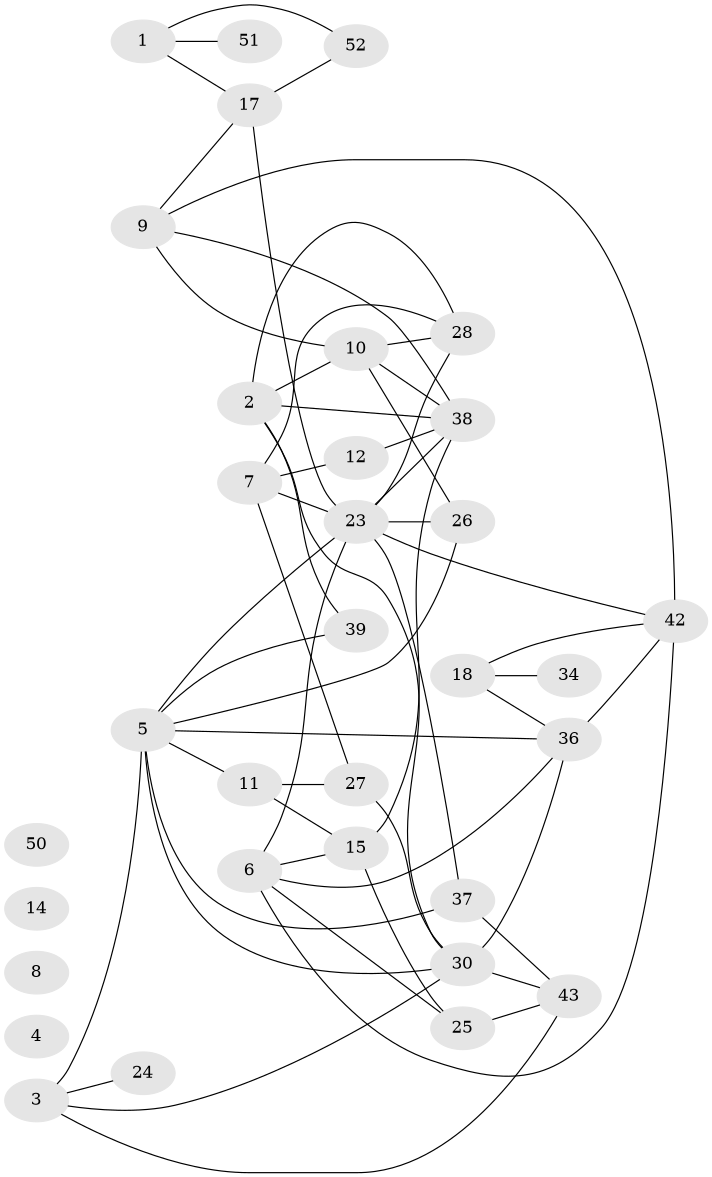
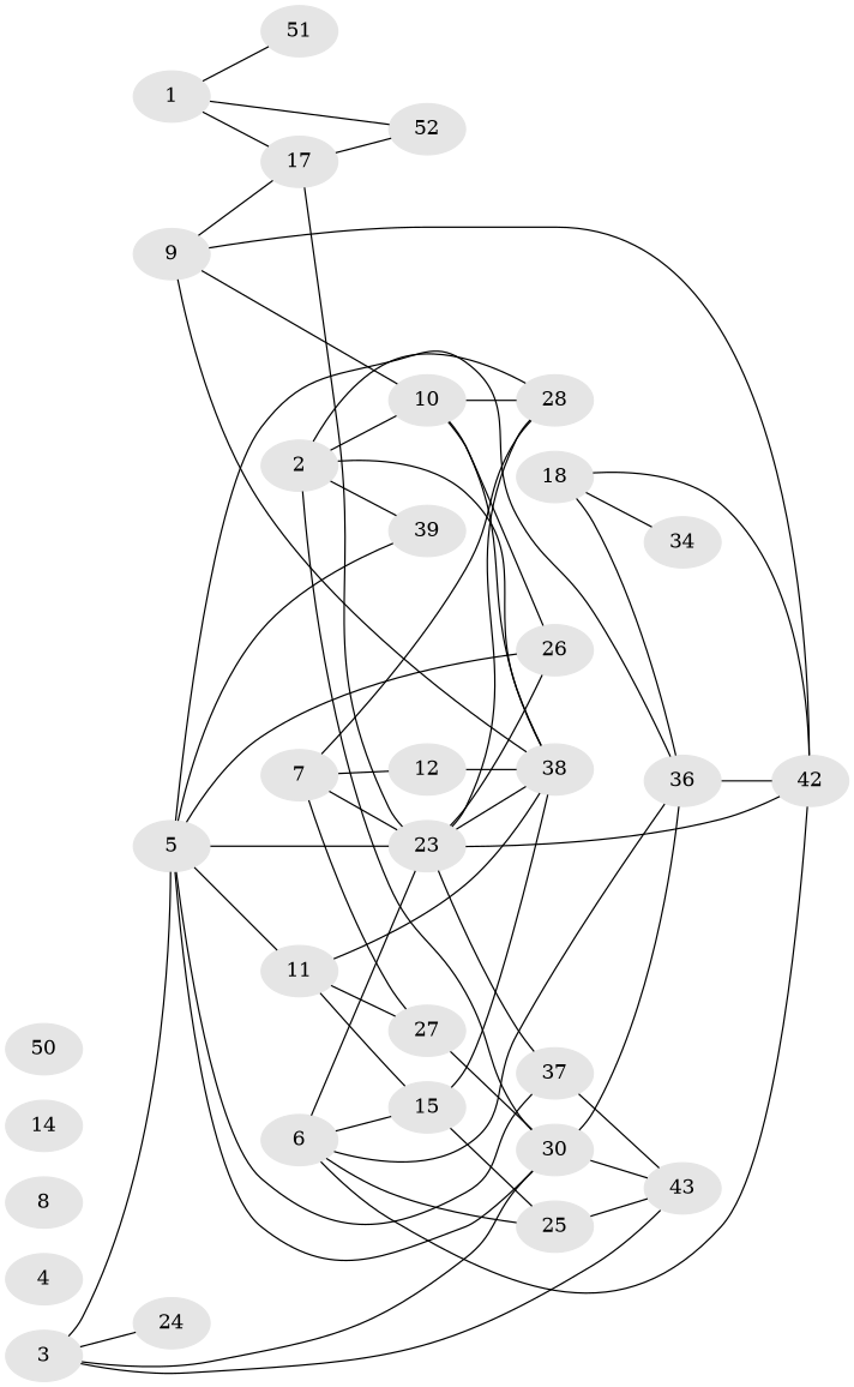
  graph {
    rankdir=LR
    node [color=gray90 style=filled]
    1 [super="+13"]
    17 [super="+32"]
    51
    52
    23 [super="+53"]
    2 [super="+21"]
    10 [super="+20"]
    28 [super="+29"]
    30 [super="+40"]
    38 [super="+46"]
    39 [super="+48"]
    26 [super="+45"]
    43 [super="+44"]
    36 [super="+58"]
    3 [super="+57"]
    5 [super="+31"]
    24
    11 [super="+33"]
    37
    4 [super="+35"]
    15 [super="+41"]
    27
    42 [super="+49"]
    6 [super="+19"]
    25
    7 [super="+55"]
    12
    8 [super="+16"]
    9 [super="+47"]
    14
    18 [super="+54"]
    34 [super="+56"]
    50
    1 -- 17
    1 -- 51
    1 -- 52
    17 -- 52
    17 -- 23
    23 -- 28
    23 -- 38
    23 -- 26
    23 -- 37
    23 -- 42
    2 -- 10
    2 -- 28
    2 -- 30
    2 -- 38
    2 -- 39
    10 -- 28
    10 -- 38
    10 -- 26
    30 -- 43
    30 -- 36
    36 -- 42
    3 -- 30
    3 -- 43
    3 -- 5
    3 -- 24
    5 -- 23
    5 -- 30
    5 -- 39 [weight=2]
    5 -- 26
    5 -- 36
    5 -- 11
    5 -- 37
+   11 -- 38
    11 -- 15
    11 -- 27
    37 -- 43
    15 -- 38
    15 -- 25
    27 -- 30
    6 -- 23 [weight=2]
    6 -- 36
    6 -- 15
    6 -- 42
    6 -- 25
    25 -- 43
    7 -- 23
    7 -- 28
    7 -- 27
    7 -- 12
    12 -- 38
    9 -- 17
    9 -- 10
    9 -- 38
    9 -- 42
    18 -- 36
    18 -- 42
    18 -- 34
  }
